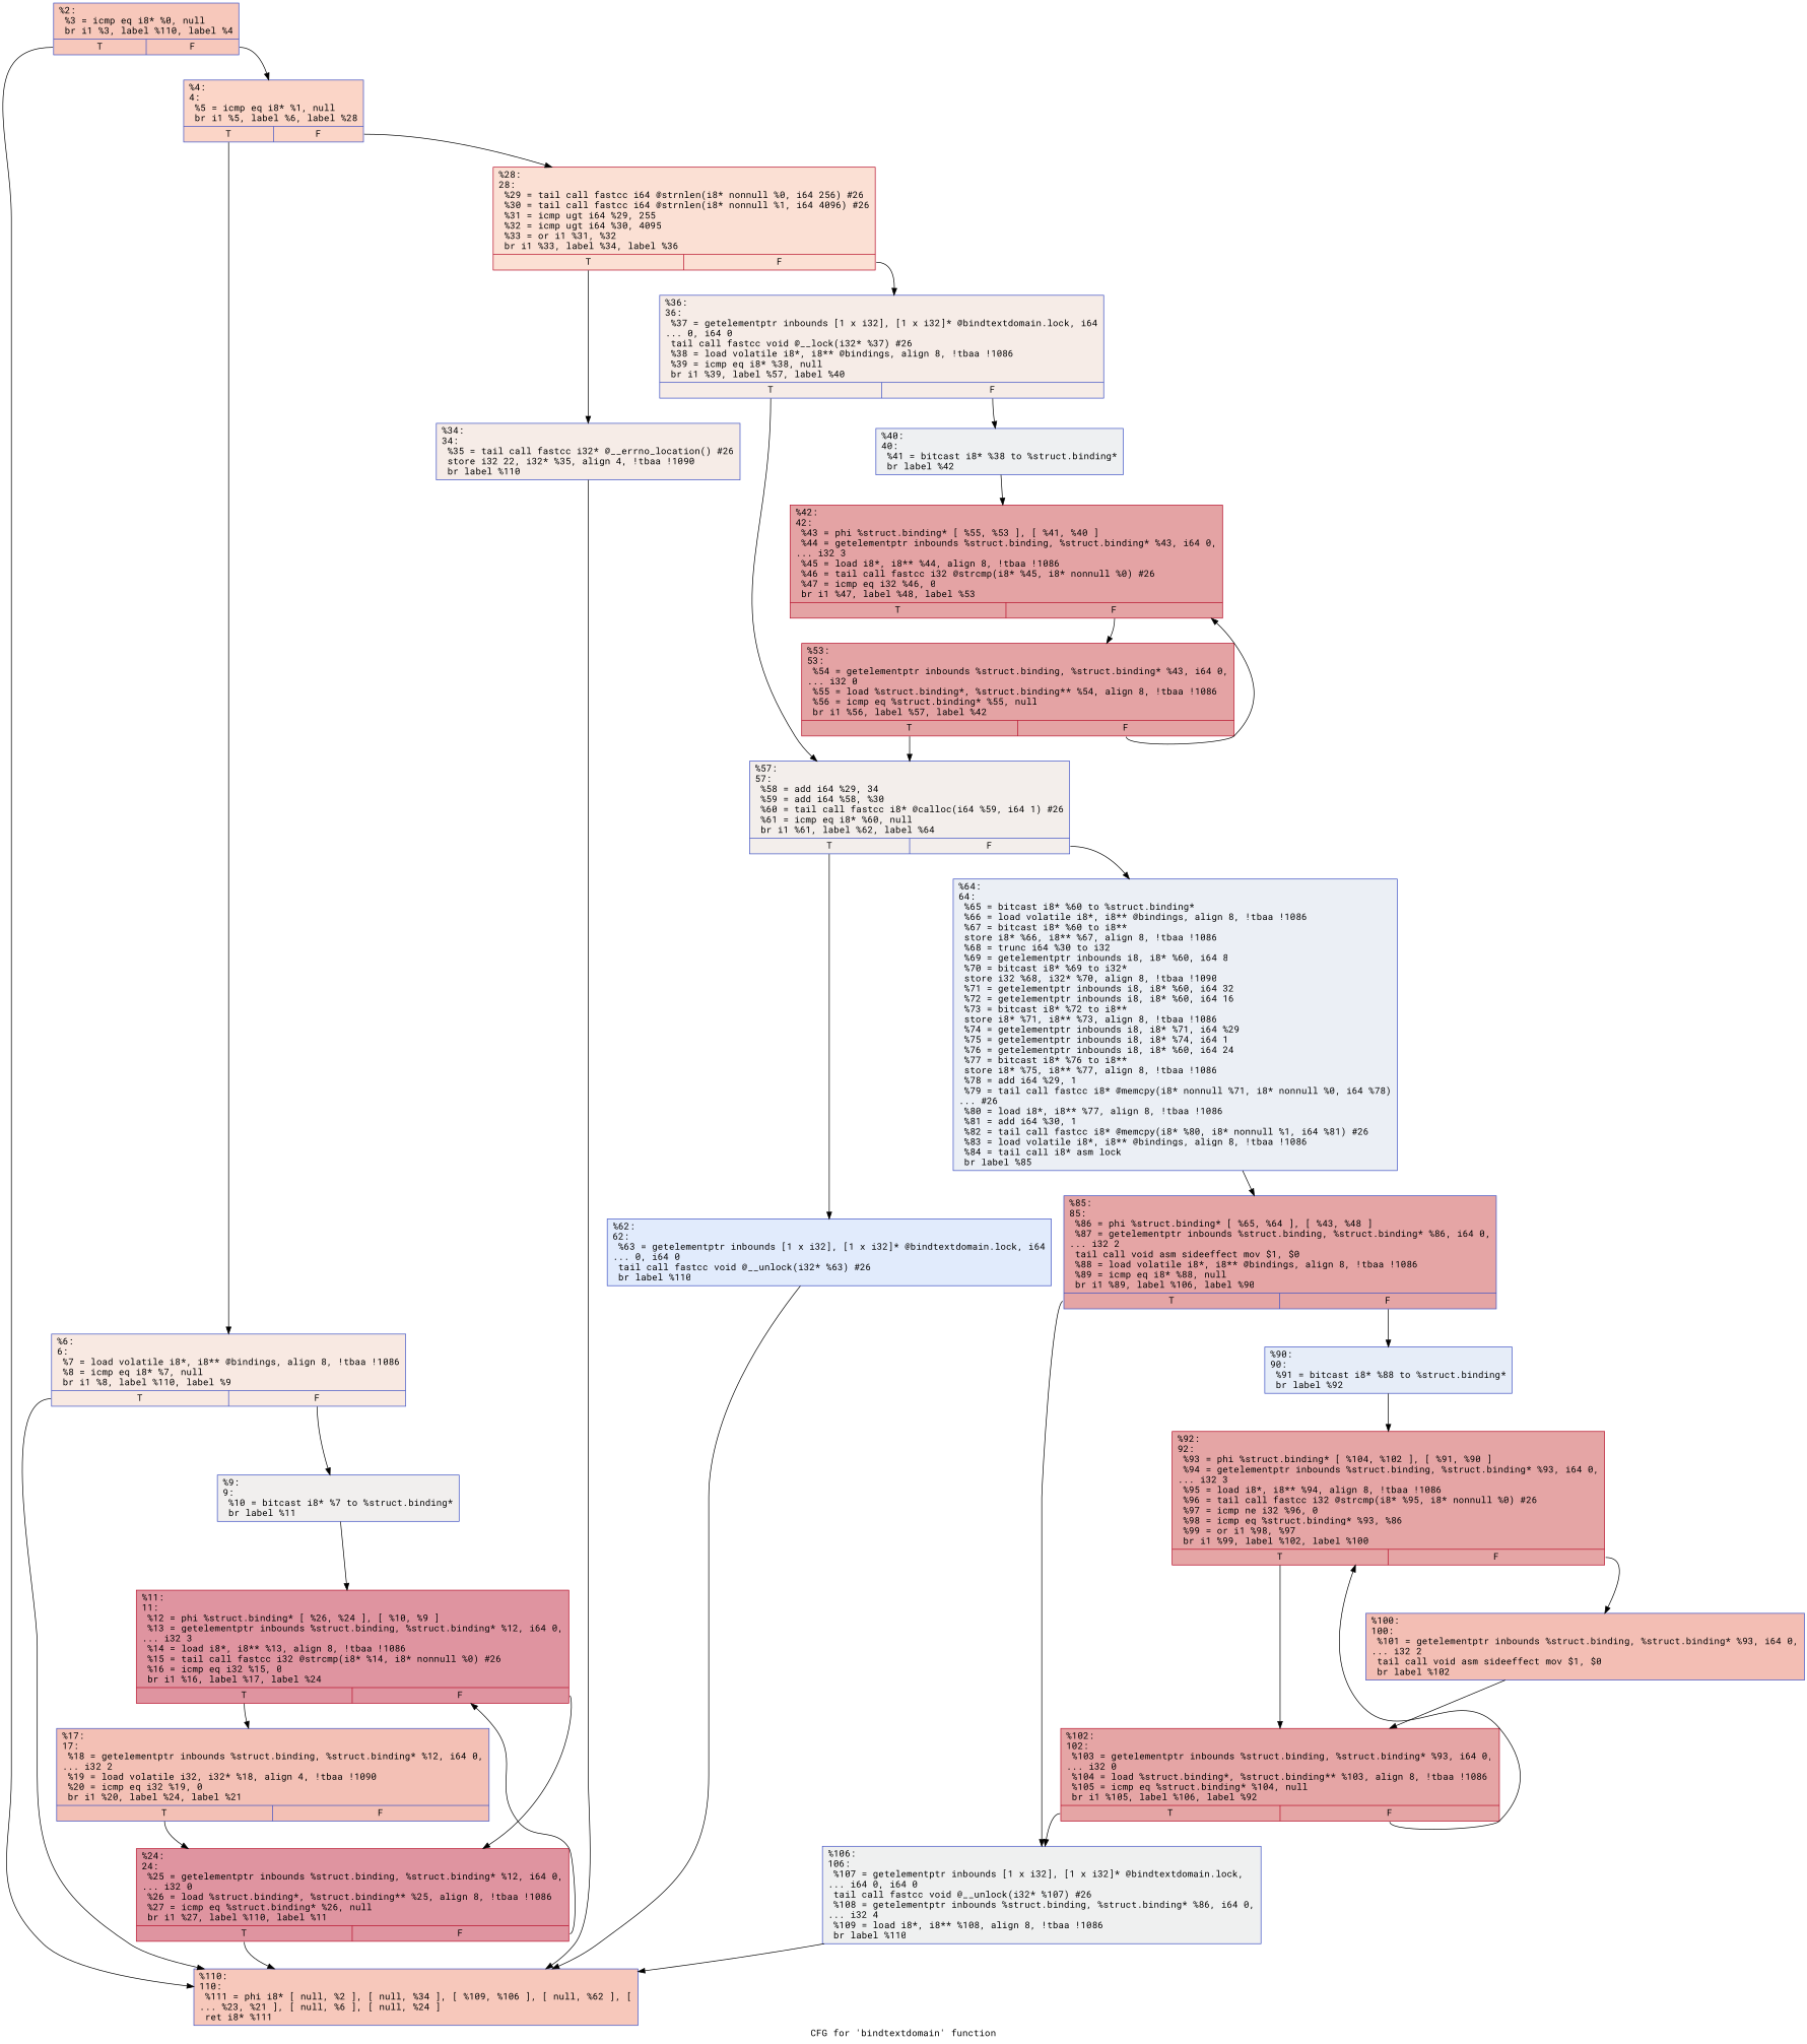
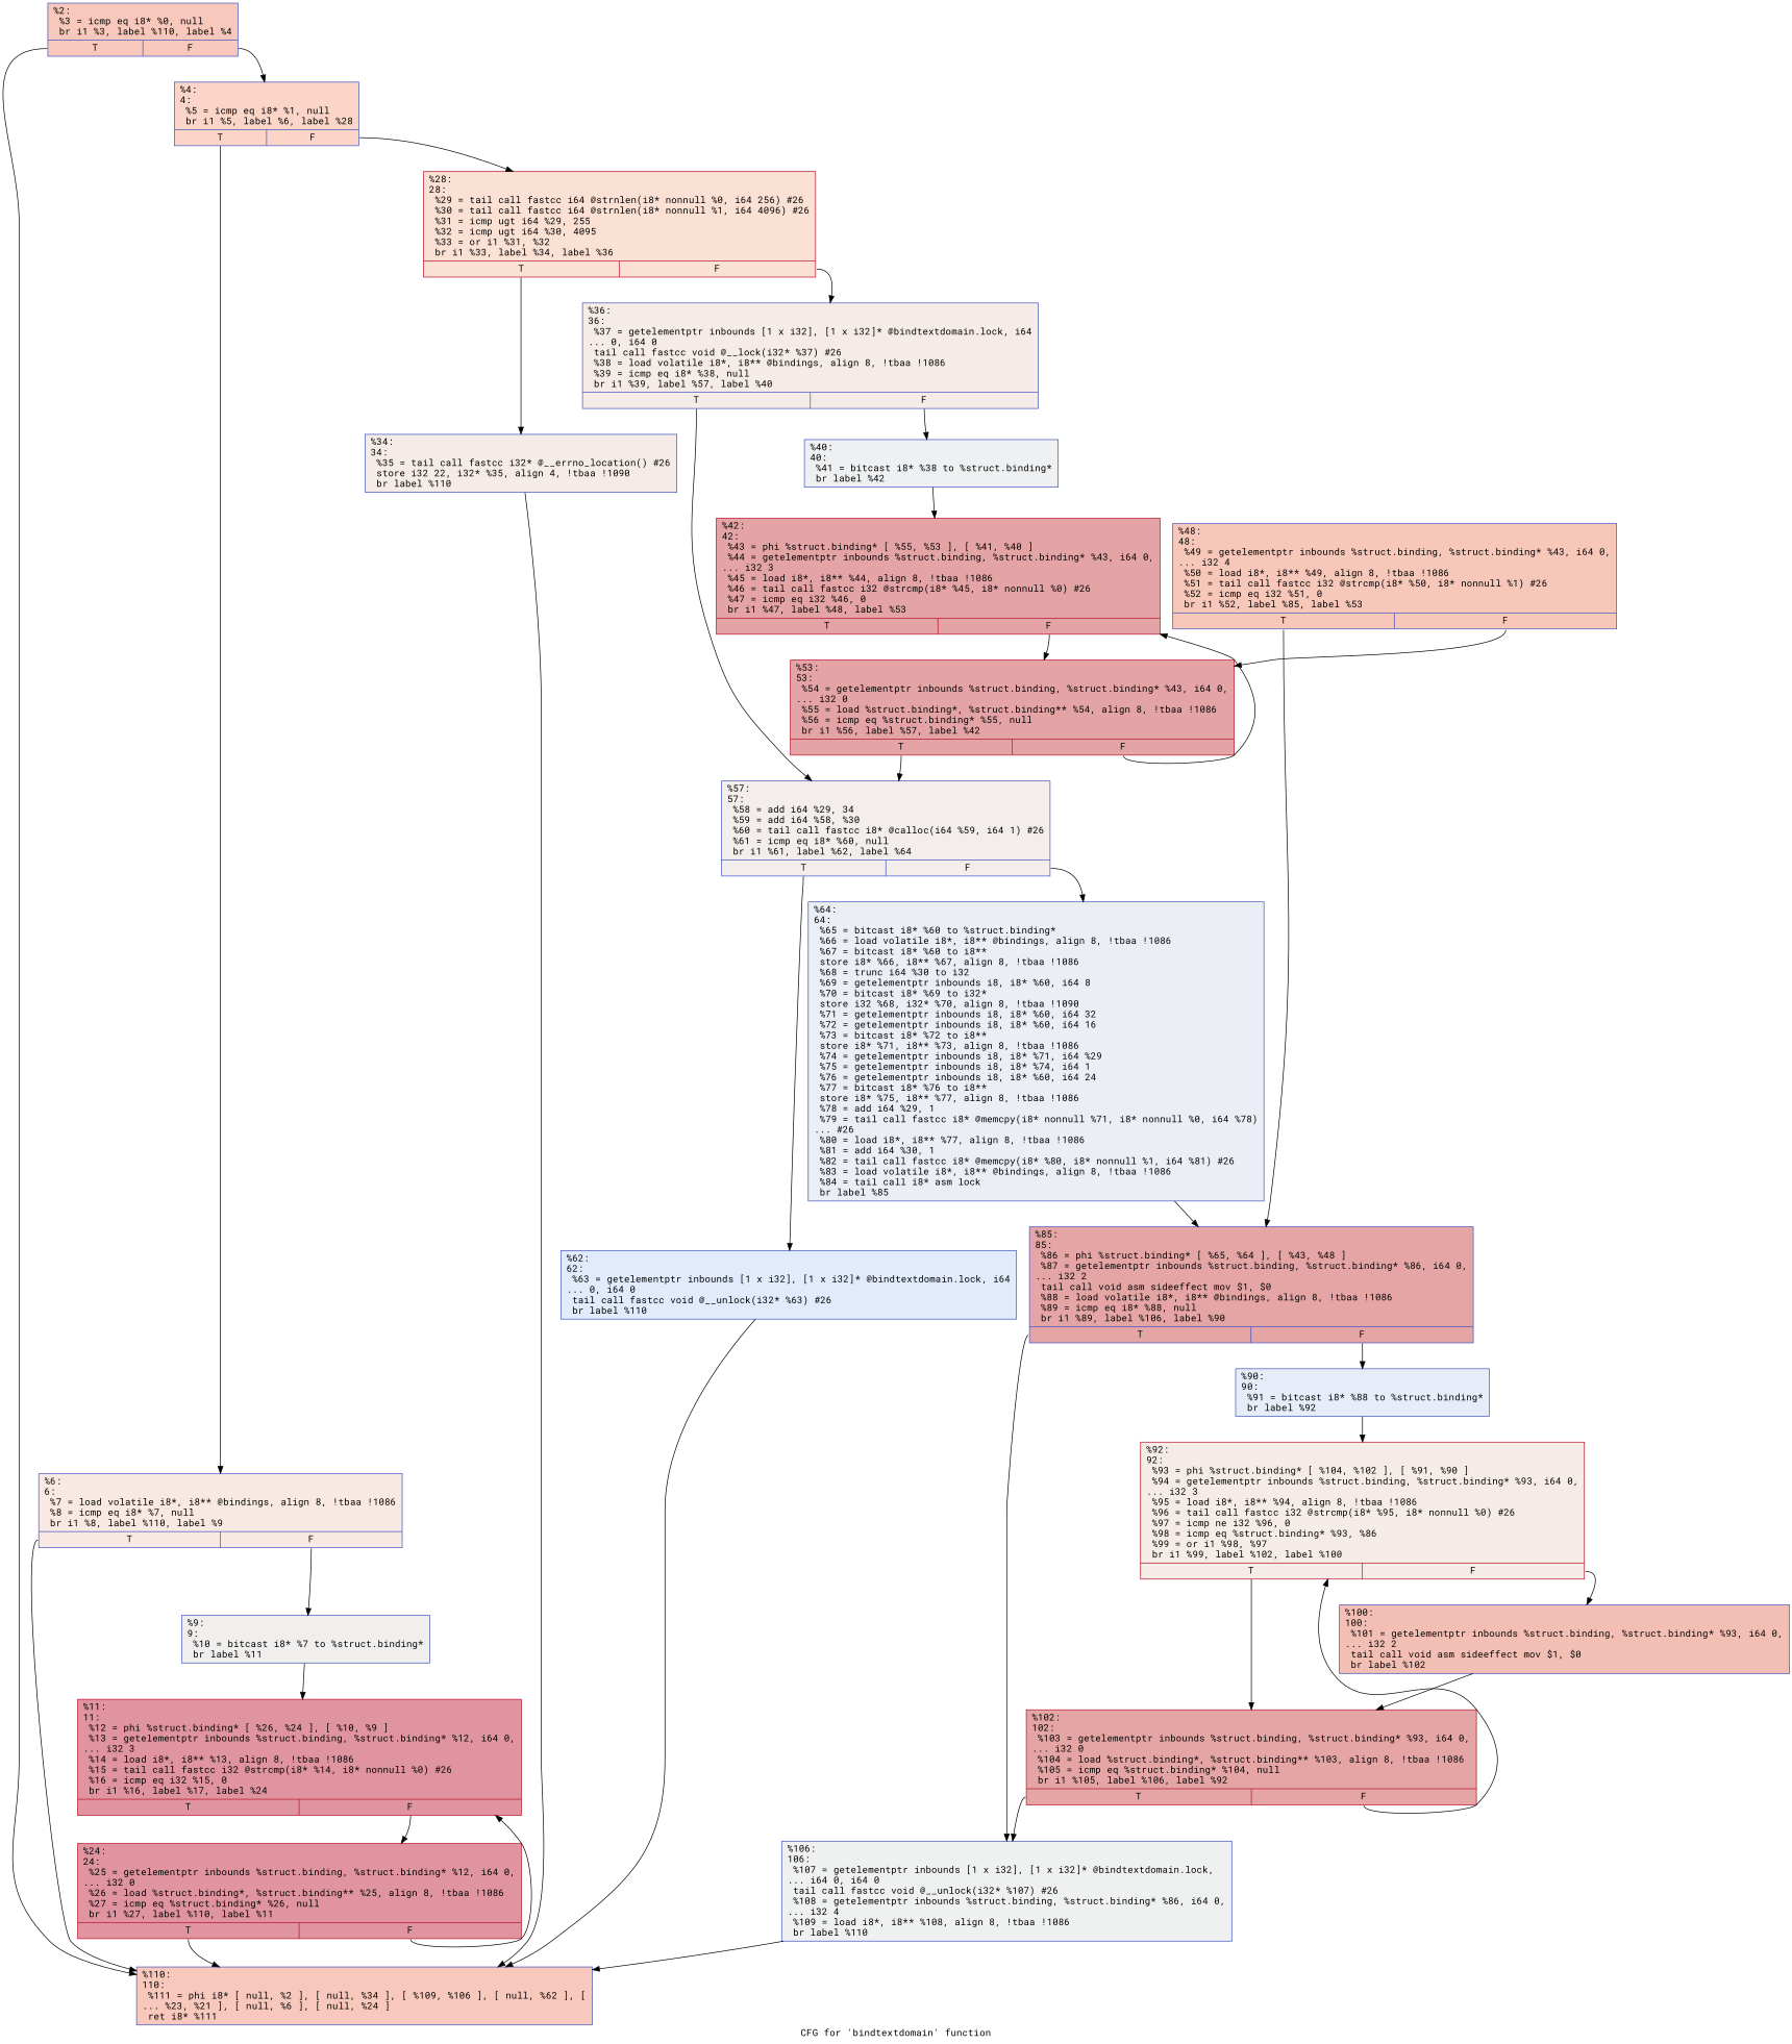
  digraph {
    fontname="Roboto Mono"
    label="CFG for 'bindtextdomain' function"
    node [color="#3d50c3ff" fillcolor="#c5333470" fontname="Roboto Mono" shape=record style=filled]
    edge [fontname="Roboto Mono" tailport=s0]
    n1 [fillcolor="#ed836670" label="{%2:\l  %3 = icmp eq i8* %0, null\l  br i1 %3, label %110, label %4\l|{<s0>T|<s1>F}}"]
    n2 [fillcolor="#ed836670" label="{%110:\l110:                                              \l  %111 = phi i8* [ null, %2 ], [ null, %34 ], [ %109, %106 ], [ null, %62 ], [\l... %23, %21 ], [ null, %6 ], [ null, %24 ]\l  ret i8* %111\l}"]
    n3 [fillcolor="#f5a08170" label="{%4:\l4:                                                \l  %5 = icmp eq i8* %1, null\l  br i1 %5, label %6, label %28\l|{<s0>T|<s1>F}}"]
    n4 [fillcolor="#efcebd70" label="{%6:\l6:                                                \l  %7 = load volatile i8*, i8** @bindings, align 8, !tbaa !1086\l  %8 = icmp eq i8* %7, null\l  br i1 %8, label %110, label %9\l|{<s0>T|<s1>F}}"]
    n5 [color="#b70d28ff" fillcolor="#f7b99e70" label="{%28:\l28:                                               \l  %29 = tail call fastcc i64 @strnlen(i8* nonnull %0, i64 256) #26\l  %30 = tail call fastcc i64 @strnlen(i8* nonnull %1, i64 4096) #26\l  %31 = icmp ugt i64 %29, 255\l  %32 = icmp ugt i64 %30, 4095\l  %33 = or i1 %31, %32\l  br i1 %33, label %34, label %36\l|{<s0>T|<s1>F}}"]
    n6 [fillcolor="#e0dbd870" label="{%9:\l9:                                                \l  %10 = bitcast i8* %7 to %struct.binding*\l  br label %11\l}"]
    n7 [fillcolor="#ead5c970" label="{%34:\l34:                                               \l  %35 = tail call fastcc i32* @__errno_location() #26\l  store i32 22, i32* %35, align 4, !tbaa !1090\l  br label %110\l}"]
    n8 [fillcolor="#ead5c970" label="{%36:\l36:                                               \l  %37 = getelementptr inbounds [1 x i32], [1 x i32]* @bindtextdomain.lock, i64\l... 0, i64 0\l  tail call fastcc void @__lock(i32* %37) #26\l  %38 = load volatile i8*, i8** @bindings, align 8, !tbaa !1086\l  %39 = icmp eq i8* %38, null\l  br i1 %39, label %57, label %40\l|{<s0>T|<s1>F}}"]
    n9 [color="#b70d28ff" fillcolor="#b70d2870" label="{%11:\l11:                                               \l  %12 = phi %struct.binding* [ %26, %24 ], [ %10, %9 ]\l  %13 = getelementptr inbounds %struct.binding, %struct.binding* %12, i64 0,\l... i32 3\l  %14 = load i8*, i8** %13, align 8, !tbaa !1086\l  %15 = tail call fastcc i32 @strcmp(i8* %14, i8* nonnull %0) #26\l  %16 = icmp eq i32 %15, 0\l  br i1 %16, label %17, label %24\l|{<s0>T|<s1>F}}"]
    n10 [fillcolor="#e5d8d170" label="{%57:\l57:                                               \l  %58 = add i64 %29, 34\l  %59 = add i64 %58, %30\l  %60 = tail call fastcc i8* @calloc(i64 %59, i64 1) #26\l  %61 = icmp eq i8* %60, null\l  br i1 %61, label %62, label %64\l|{<s0>T|<s1>F}}"]
    n11 [fillcolor="#d9dce170" label="{%40:\l40:                                               \l  %41 = bitcast i8* %38 to %struct.binding*\l  br label %42\l}"]
-   n12 [fillcolor="#e5705870" label="{%17:\l17:                                               \l  %18 = getelementptr inbounds %struct.binding, %struct.binding* %12, i64 0,\l... i32 2\l  %19 = load volatile i32, i32* %18, align 4, !tbaa !1090\l  %20 = icmp eq i32 %19, 0\l  br i1 %20, label %24, label %21\l|{<s0>T|<s1>F}}"]
    n13 [color="#b70d28ff" fillcolor="#b70d2870" label="{%24:\l24:                                               \l  %25 = getelementptr inbounds %struct.binding, %struct.binding* %12, i64 0,\l... i32 0\l  %26 = load %struct.binding*, %struct.binding** %25, align 8, !tbaa !1086\l  %27 = icmp eq %struct.binding* %26, null\l  br i1 %27, label %110, label %11\l|{<s0>T|<s1>F}}"]
    n14 [fillcolor="#bbd1f870" label="{%62:\l62:                                               \l  %63 = getelementptr inbounds [1 x i32], [1 x i32]* @bindtextdomain.lock, i64\l... 0, i64 0\l  tail call fastcc void @__unlock(i32* %63) #26\l  br label %110\l}"]
    n15 [fillcolor="#d1dae970" label="{%64:\l64:                                               \l  %65 = bitcast i8* %60 to %struct.binding*\l  %66 = load volatile i8*, i8** @bindings, align 8, !tbaa !1086\l  %67 = bitcast i8* %60 to i8**\l  store i8* %66, i8** %67, align 8, !tbaa !1086\l  %68 = trunc i64 %30 to i32\l  %69 = getelementptr inbounds i8, i8* %60, i64 8\l  %70 = bitcast i8* %69 to i32*\l  store i32 %68, i32* %70, align 8, !tbaa !1090\l  %71 = getelementptr inbounds i8, i8* %60, i64 32\l  %72 = getelementptr inbounds i8, i8* %60, i64 16\l  %73 = bitcast i8* %72 to i8**\l  store i8* %71, i8** %73, align 8, !tbaa !1086\l  %74 = getelementptr inbounds i8, i8* %71, i64 %29\l  %75 = getelementptr inbounds i8, i8* %74, i64 1\l  %76 = getelementptr inbounds i8, i8* %60, i64 24\l  %77 = bitcast i8* %76 to i8**\l  store i8* %75, i8** %77, align 8, !tbaa !1086\l  %78 = add i64 %29, 1\l  %79 = tail call fastcc i8* @memcpy(i8* nonnull %71, i8* nonnull %0, i64 %78)\l... #26\l  %80 = load i8*, i8** %77, align 8, !tbaa !1086\l  %81 = add i64 %30, 1\l  %82 = tail call fastcc i8* @memcpy(i8* %80, i8* nonnull %1, i64 %81) #26\l  %83 = load volatile i8*, i8** @bindings, align 8, !tbaa !1086\l  %84 = tail call i8* asm lock \l  br label %85\l}"]
    n16 [color="#b70d28ff" fillcolor="#c32e3170" label="{%42:\l42:                                               \l  %43 = phi %struct.binding* [ %55, %53 ], [ %41, %40 ]\l  %44 = getelementptr inbounds %struct.binding, %struct.binding* %43, i64 0,\l... i32 3\l  %45 = load i8*, i8** %44, align 8, !tbaa !1086\l  %46 = tail call fastcc i32 @strcmp(i8* %45, i8* nonnull %0) #26\l  %47 = icmp eq i32 %46, 0\l  br i1 %47, label %48, label %53\l|{<s0>T|<s1>F}}"]
    n17 [label="{%85:\l85:                                               \l  %86 = phi %struct.binding* [ %65, %64 ], [ %43, %48 ]\l  %87 = getelementptr inbounds %struct.binding, %struct.binding* %86, i64 0,\l... i32 2\l  tail call void asm sideeffect mov $1, $0 \l  %88 = load volatile i8*, i8** @bindings, align 8, !tbaa !1086\l  %89 = icmp eq i8* %88, null\l  br i1 %89, label %106, label %90\l|{<s0>T|<s1>F}}"]
    n18 [color="#b70d28ff" fillcolor="#c32e3170" label="{%53:\l53:                                               \l  %54 = getelementptr inbounds %struct.binding, %struct.binding* %43, i64 0,\l... i32 0\l  %55 = load %struct.binding*, %struct.binding** %54, align 8, !tbaa !1086\l  %56 = icmp eq %struct.binding* %55, null\l  br i1 %56, label %57, label %42\l|{<s0>T|<s1>F}}"]
+   n19 [fillcolor="#ec7f6370" label="{%48:\l48:                                               \l  %49 = getelementptr inbounds %struct.binding, %struct.binding* %43, i64 0,\l... i32 4\l  %50 = load i8*, i8** %49, align 8, !tbaa !1086\l  %51 = tail call fastcc i32 @strcmp(i8* %50, i8* nonnull %1) #26\l  %52 = icmp eq i32 %51, 0\l  br i1 %52, label %85, label %53\l|{<s0>T|<s1>F}}"]
    n20 [fillcolor="#dbdcde70" label="{%106:\l106:                                              \l  %107 = getelementptr inbounds [1 x i32], [1 x i32]* @bindtextdomain.lock,\l... i64 0, i64 0\l  tail call fastcc void @__unlock(i32* %107) #26\l  %108 = getelementptr inbounds %struct.binding, %struct.binding* %86, i64 0,\l... i32 4\l  %109 = load i8*, i8** %108, align 8, !tbaa !1086\l  br label %110\l}"]
    n21 [fillcolor="#c7d7f070" label="{%90:\l90:                                               \l  %91 = bitcast i8* %88 to %struct.binding*\l  br label %92\l}"]
-   n22 [color="#b70d28ff" label="{%92:\l92:                                               \l  %93 = phi %struct.binding* [ %104, %102 ], [ %91, %90 ]\l  %94 = getelementptr inbounds %struct.binding, %struct.binding* %93, i64 0,\l... i32 3\l  %95 = load i8*, i8** %94, align 8, !tbaa !1086\l  %96 = tail call fastcc i32 @strcmp(i8* %95, i8* nonnull %0) #26\l  %97 = icmp ne i32 %96, 0\l  %98 = icmp eq %struct.binding* %93, %86\l  %99 = or i1 %98, %97\l  br i1 %99, label %102, label %100\l|{<s0>T|<s1>F}}"]
+   n22 [color="#b70d28ff" fillcolor="#ead5c970" label="{%92:\l92:                                               \l  %93 = phi %struct.binding* [ %104, %102 ], [ %91, %90 ]\l  %94 = getelementptr inbounds %struct.binding, %struct.binding* %93, i64 0,\l... i32 3\l  %95 = load i8*, i8** %94, align 8, !tbaa !1086\l  %96 = tail call fastcc i32 @strcmp(i8* %95, i8* nonnull %0) #26\l  %97 = icmp ne i32 %96, 0\l  %98 = icmp eq %struct.binding* %93, %86\l  %99 = or i1 %98, %97\l  br i1 %99, label %102, label %100\l|{<s0>T|<s1>F}}"]
    n23 [color="#b70d28ff" label="{%102:\l102:                                              \l  %103 = getelementptr inbounds %struct.binding, %struct.binding* %93, i64 0,\l... i32 0\l  %104 = load %struct.binding*, %struct.binding** %103, align 8, !tbaa !1086\l  %105 = icmp eq %struct.binding* %104, null\l  br i1 %105, label %106, label %92\l|{<s0>T|<s1>F}}"]
    n24 [fillcolor="#e36c5570" label="{%100:\l100:                                              \l  %101 = getelementptr inbounds %struct.binding, %struct.binding* %93, i64 0,\l... i32 2\l  tail call void asm sideeffect mov $1, $0 \l  br label %102\l}"]
    n1 -> n2
    n1 -> n3 [tailport=s1]
    n3 -> n4
    n3 -> n5 [tailport=s1]
    n4 -> n2
    n4 -> n6 [tailport=s1]
    n5 -> n7
    n5 -> n8 [tailport=s1]
    n6 -> n9
    n7 -> n2
    n8 -> n10
    n8 -> n11 [tailport=s1]
-   n9 -> n12
    n9 -> n13 [tailport=s1]
    n10 -> n14
    n10 -> n15 [tailport=s1]
    n11 -> n16
-   n12 -> n13
    n13 -> n2
    n13 -> n9 [tailport=s1]
    n14 -> n2
    n15 -> n17
    n16 -> n18 [tailport=s1]
    n17 -> n20
    n17 -> n21 [tailport=s1]
    n18 -> n10
    n18 -> n16 [tailport=s1]
+   n19 -> n17
+   n19 -> n18 [tailport=s1]
    n20 -> n2
    n21 -> n22
    n22 -> n23
    n22 -> n24 [tailport=s1]
    n23 -> n20
    n23 -> n22 [tailport=s1]
    n24 -> n23
  }
